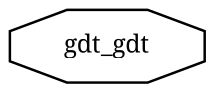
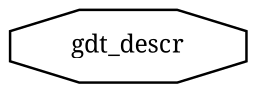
  digraph {
    rankdir=LR
    fontname="Noto Serif"
-   n1 [color=black fillcolor=white fontname="Noto Serif" fontsize=10 height=0.2 label=gdt_gdt shape=octagon style=filled width=0.4]
+   n1 [color=black fillcolor=white fontname="Noto Serif" fontsize=10 height=0.2 label=gdt_descr shape=octagon style=filled width=0.4]
  }
